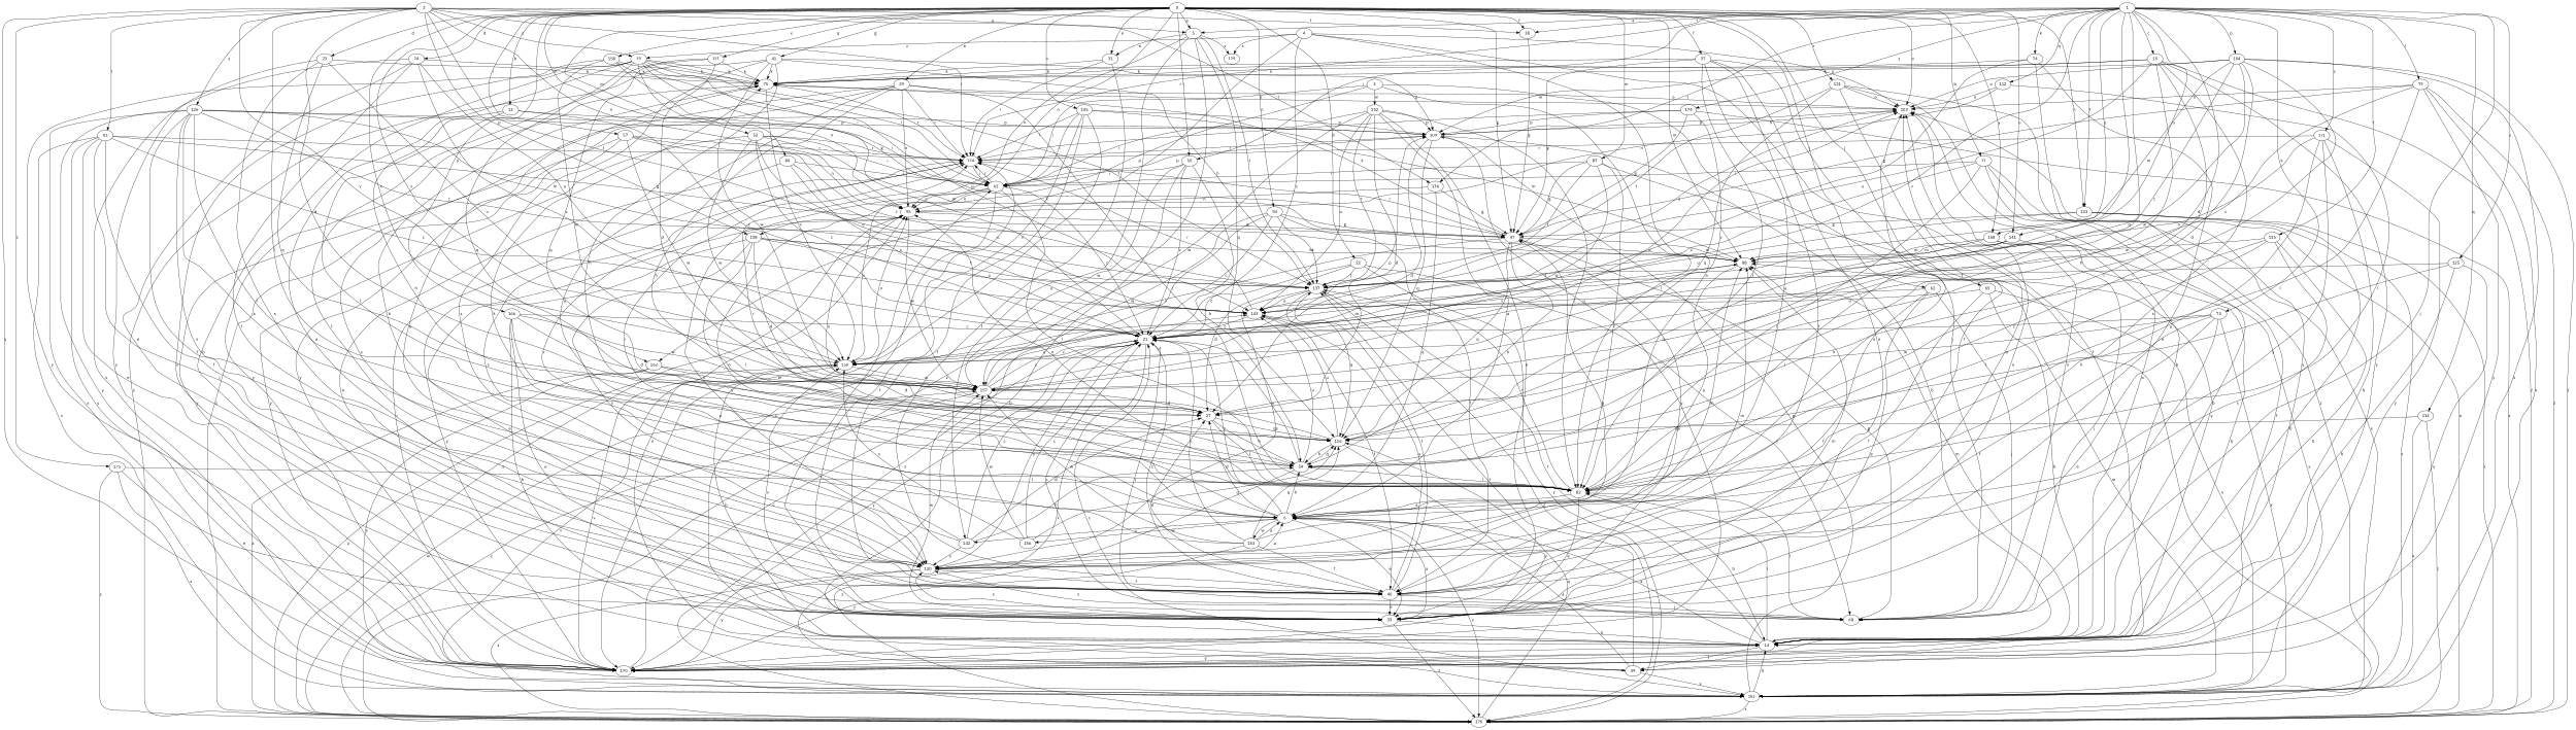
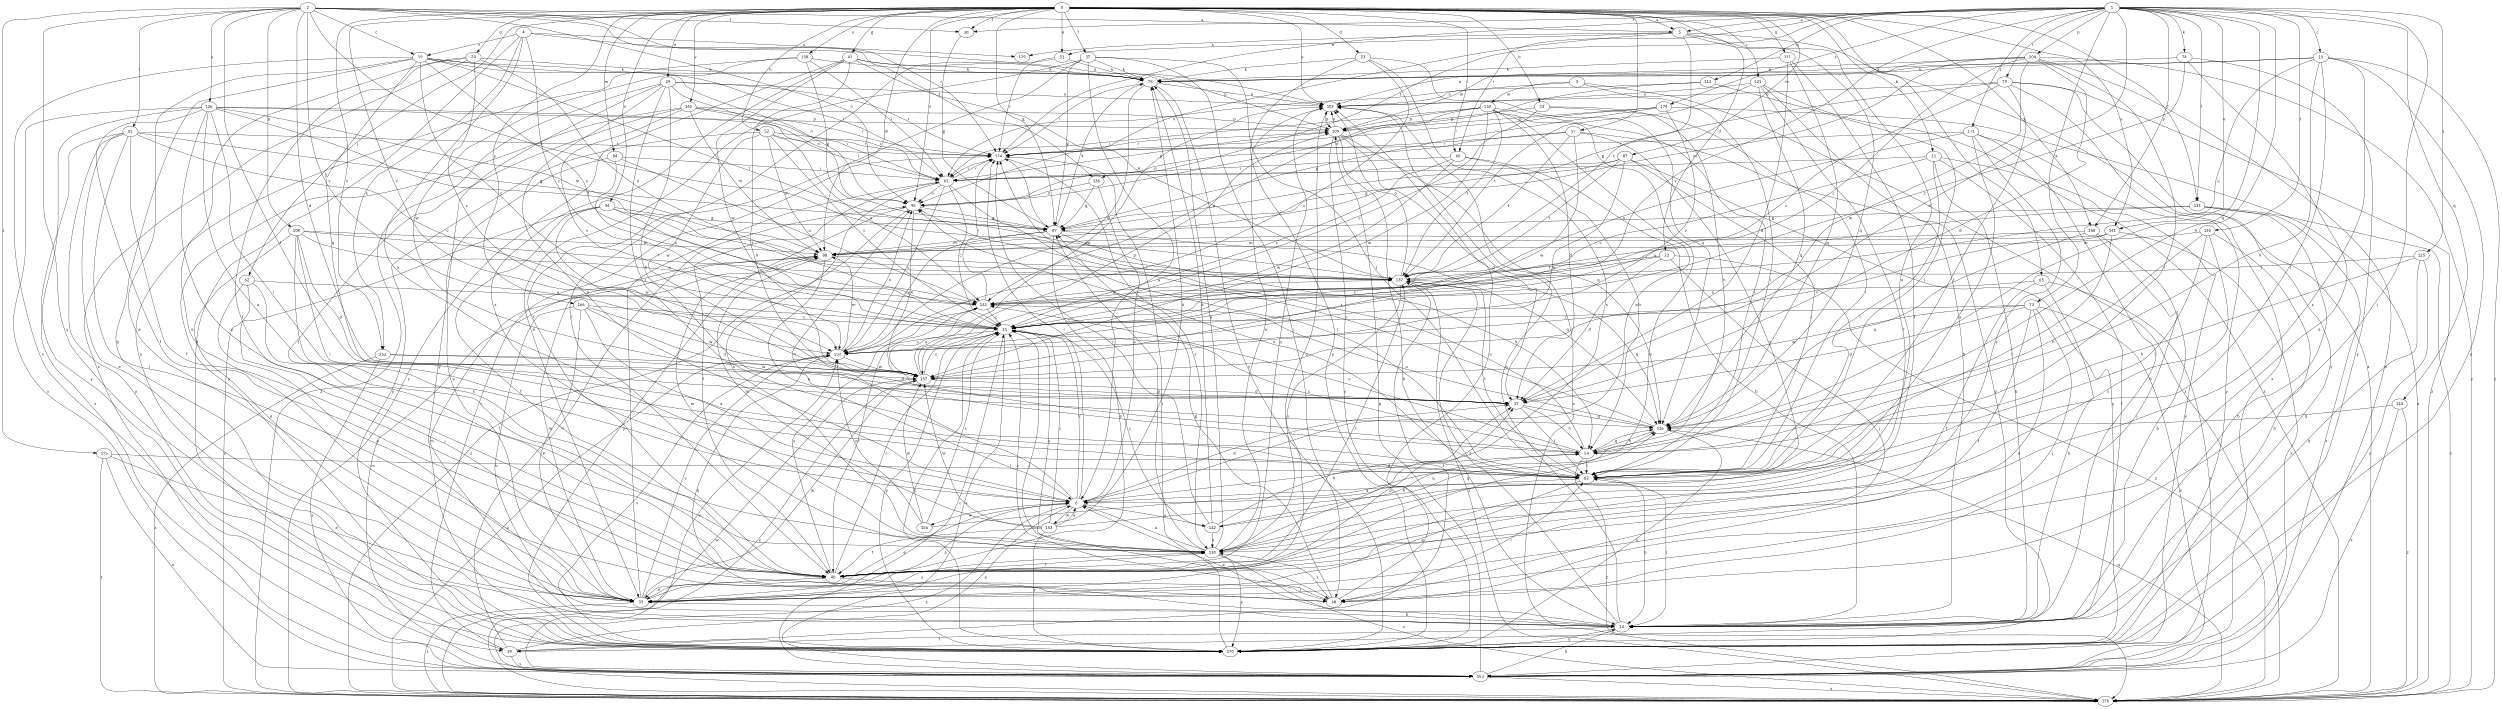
  strict digraph {
    fontname="IBM Plex Sans"
    node [fontname="IBM Plex Sans"]
    edge [fontname="IBM Plex Sans"]
    0
    5
    11
    13
    22
    23
    24
    29
    31
    37
    38
    41
    47
    52
    57
    60
    62
    65
    84
    87
    88
    94
    95
    103
    111
    121
    133
    141
    145
    150
    158
    162
    166
    168
    116
    137
    176
    129
    142
    82
    61
    21
    39
    14
    163
    54
    109
    27
    68
    170
    75
    130
    33
    143
    40
    124
    6
    157
    1
    15
    73
    74
    79
    104
    112
    114
    125
    135
    136
    171
    174
    2
    19
    81
    108
    126
    175
    3
    152
    4
    153
    156
    0 -> 5 [label=a]
    0 -> 11 [label=b]
    0 -> 13 [label=b]
    0 -> 22 [label=d]
    0 -> 23 [label=d]
    0 -> 24 [label=d]
    0 -> 29 [label=e]
    0 -> 31 [label=e]
    0 -> 37 [label=f]
    0 -> 38 [label=f]
    0 -> 41 [label=g]
    0 -> 47 [label=g]
    0 -> 52 [label=h]
    0 -> 57 [label=i]
    0 -> 60 [label=i]
    0 -> 62 [label=j]
    0 -> 65 [label=j]
    0 -> 84 [label=m]
    0 -> 87 [label=m]
    0 -> 88 [label=m]
    0 -> 94 [label=n]
    0 -> 95 [label=n]
    0 -> 103 [label=o]
    0 -> 111 [label=q]
    0 -> 121 [label=r]
    0 -> 133 [label=t]
    0 -> 141 [label=u]
    0 -> 145 [label=v]
    0 -> 150 [label=v]
    0 -> 158 [label=x]
    0 -> 162 [label=x]
    0 -> 166 [label=y]
    0 -> 168 [label=y]
    5 -> 31 [label=e]
    5 -> 95 [label=n]
    5 -> 116 [label=q]
    5 -> 137 [label=t]
    5 -> 176 [label=z]
    5 -> 129 [label=s]
    5 -> 142 [label=u]
    11 -> 82 [label=l]
    11 -> 61 [label=i]
    11 -> 21 [label=c]
    11 -> 39 [label=f]
    11 -> 14 [label=b]
    11 -> 163 [label=x]
    13 -> 82 [label=l]
    13 -> 21 [label=c]
    13 -> 54 [label=h]
    13 -> 109 [label=p]
    22 -> 137 [label=t]
    22 -> 176 [label=z]
    22 -> 21 [label=c]
    22 -> 27 [label=d]
    22 -> 68 [label=j]
    23 -> 150 [label=v]
    23 -> 116 [label=q]
    23 -> 170 [label=y]
    23 -> 75 [label=k]
    23 -> 130 [label=s]
    24 -> 150 [label=v]
    24 -> 163 [label=x]
    24 -> 75 [label=k]
    24 -> 33 [label=e]
    24 -> 143 [label=u]
    24 -> 40 [label=f]
    29 -> 95 [label=n]
    29 -> 103 [label=o]
    29 -> 176 [label=z]
    29 -> 82 [label=l]
    29 -> 54 [label=h]
    29 -> 170 [label=y]
    29 -> 124 [label=r]
    29 -> 6 [label=a]
    31 -> 75 [label=k]
    31 -> 40 [label=f]
    31 -> 124 [label=r]
    37 -> 47 [label=g]
    37 -> 82 [label=l]
    37 -> 68 [label=j]
    37 -> 75 [label=k]
    37 -> 33 [label=e]
    37 -> 40 [label=f]
    37 -> 6 [label=a]
    38 -> 47 [label=g]
    41 -> 137 [label=h]
    41 -> 176 [label=z]
    41 -> 54 [label=h]
    41 -> 109 [label=p]
    41 -> 75 [label=k]
    41 -> 130 [label=s]
    41 -> 157 [label=w]
    47 -> 88 [label=m]
    47 -> 150 [label=v]
    47 -> 116 [label=q]
    47 -> 54 [label=h]
    47 -> 75 [label=k]
    47 -> 33 [label=e]
    47 -> 124 [label=r]
    52 -> 88 [label=m]
    52 -> 61 [label=i]
    52 -> 21 [label=c]
    52 -> 170 [label=y]
    52 -> 143 [label=u]
    52 -> 124 [label=r]
    52 -> 157 [label=w]
    57 -> 95 [label=n]
    57 -> 137 [label=t]
    57 -> 170 [label=y]
    57 -> 130 [label=s]
    57 -> 124 [label=r]
    57 -> 157 [label=w]
    60 -> 61 [label=i]
    60 -> 21 [label=c]
    60 -> 14 [label=b]
    60 -> 54 [label=h]
    60 -> 157 [label=w]
    62 -> 68 [label=j]
    62 -> 33 [label=e]
    62 -> 143 [label=u]
    62 -> 40 [label=f]
    65 -> 14 [label=b]
    65 -> 163 [label=x]
    65 -> 143 [label=u]
    65 -> 40 [label=f]
    84 -> 61 [label=i]
    84 -> 21 [label=c]
    84 -> 33 [label=e]
    84 -> 143 [label=u]
    87 -> 47 [label=g]
    87 -> 137 [label=t]
    87 -> 82 [label=l]
    87 -> 61 [label=i]
    87 -> 170 [label=y]
    87 -> 157 [label=w]
    88 -> 137 [label=t]
    88 -> 6 [label=a]
    94 -> 47 [label=g]
    94 -> 137 [label=t]
    94 -> 176 [label=z]
    94 -> 21 [label=c]
    94 -> 40 [label=f]
    94 -> 157 [label=w]
    95 -> 47 [label=g]
    95 -> 176 [label=z]
    95 -> 170 [label=y]
    95 -> 157 [label=w]
    103 -> 109 [label=p]
    111 -> 116 [label=q]
    111 -> 27 [label=d]
    111 -> 75 [label=k]
    111 -> 40 [label=f]
    121 -> 103 [label=o]
    121 -> 116 [label=q]
    121 -> 137 [label=t]
    121 -> 176 [label=z]
    121 -> 14 [label=b]
    121 -> 40 [label=f]
    133 -> 47 [label=g]
    133 -> 176 [label=z]
    133 -> 14 [label=b]
    133 -> 163 [label=x]
    133 -> 143 [label=u]
    141 -> 88 [label=m]
    141 -> 150 [label=v]
    141 -> 82 [label=l]
    141 -> 163 [label=x]
    145 -> 88 [label=m]
    145 -> 150 [label=v]
    145 -> 61 [label=i]
    145 -> 109 [label=p]
    145 -> 170 [label=y]
    145 -> 40 [label=f]
    145 -> 124 [label=r]
    150 -> 88 [label=m]
    150 -> 95 [label=n]
    150 -> 176 [label=z]
    150 -> 14 [label=b]
    150 -> 157 [label=w]
    158 -> 47 [label=g]
    158 -> 61 [label=i]
    158 -> 170 [label=y]
    158 -> 75 [label=k]
    158 -> 157 [label=w]
    162 -> 176 [label=z]
    162 -> 163 [label=x]
    162 -> 27 [label=d]
    162 -> 157 [label=w]
    166 -> 21 [label=c]
    166 -> 14 [label=b]
    166 -> 27 [label=d]
    166 -> 33 [label=e]
    166 -> 6 [label=a]
    166 -> 157 [label=w]
    168 -> 88 [label=m]
    168 -> 116 [label=q]
    168 -> 14 [label=b]
    168 -> 68 [label=j]
    116 -> 95 [label=n]
    116 -> 54 [label=h]
    116 -> 170 [label=y]
    116 -> 143 [label=u]
    137 -> 103 [label=o]
    137 -> 116 [label=q]
    137 -> 176 [label=z]
    137 -> 130 [label=s]
    137 -> 143 [label=u]
    176 -> 103 [label=o]
    176 -> 116 [label=q]
    176 -> 157 [label=w]
    142 -> 21 [label=c]
    142 -> 54 [label=h]
    142 -> 27 [label=d]
    142 -> 75 [label=k]
    142 -> 130 [label=s]
    142 -> 124 [label=r]
    82 -> 95 [label=n]
    82 -> 137 [label=t]
    82 -> 14 [label=b]
    82 -> 33 [label=e]
    82 -> 6 [label=a]
    61 -> 95 [label=n]
    61 -> 150 [label=v]
    61 -> 82 [label=l]
    61 -> 21 [label=c]
    61 -> 109 [label=p]
    61 -> 130 [label=s]
    61 -> 40 [label=f]
    61 -> 124 [label=r]
    21 -> 150 [label=v]
    21 -> 163 [label=x]
    21 -> 68 [label=j]
    21 -> 170 [label=y]
    21 -> 130 [label=s]
    39 -> 95 [label=n]
    39 -> 137 [label=t]
    39 -> 163 [label=x]
    39 -> 124 [label=r]
    39 -> 6 [label=a]
    14 -> 88 [label=m]
    14 -> 103 [label=o]
    14 -> 137 [label=t]
    14 -> 82 [label=l]
    14 -> 39 [label=f]
    14 -> 170 [label=y]
    14 -> 6 [label=a]
    163 -> 88 [label=m]
    163 -> 150 [label=v]
    163 -> 176 [label=z]
    163 -> 21 [label=c]
    163 -> 14 [label=b]
    163 -> 109 [label=p]
    54 -> 116 [label=q]
    54 -> 176 [label=z]
    54 -> 82 [label=l]
    54 -> 21 [label=c]
    54 -> 143 [label=u]
    54 -> 124 [label=r]
    109 -> 103 [label=o]
    109 -> 116 [label=q]
    109 -> 14 [label=b]
    109 -> 27 [label=d]
    109 -> 170 [label=y]
    109 -> 124 [label=r]
    27 -> 116 [label=q]
    27 -> 82 [label=l]
    27 -> 54 [label=h]
    68 -> 47 [label=g]
    68 -> 103 [label=o]
    68 -> 82 [label=l]
    68 -> 21 [label=c]
    68 -> 130 [label=s]
    170 -> 150 [label=v]
    170 -> 21 [label=c]
    170 -> 124 [label=r]
    75 -> 103 [label=o]
    75 -> 150 [label=v]
    75 -> 170 [label=y]
    75 -> 124 [label=r]
    130 -> 47 [label=g]
    130 -> 88 [label=m]
    130 -> 103 [label=o]
    130 -> 176 [label=z]
    130 -> 170 [label=y]
    130 -> 75 [label=k]
    130 -> 40 [label=f]
    130 -> 6 [label=a]
    33 -> 88 [label=m]
    33 -> 103 [label=o]
    33 -> 150 [label=v]
    33 -> 176 [label=z]
    33 -> 61 [label=i]
    33 -> 14 [label=b]
    33 -> 130 [label=s]
    33 -> 6 [label=a]
    33 -> 157 [label=w]
    143 -> 21 [label=c]
    143 -> 40 [label=f]
    143 -> 124 [label=r]
    40 -> 103 [label=o]
    40 -> 137 [label=t]
    40 -> 21 [label=c]
    40 -> 27 [label=d]
    40 -> 68 [label=j]
    40 -> 33 [label=e]
    40 -> 143 [label=u]
    124 -> 61 [label=i]
    124 -> 130 [label=s]
    6 -> 95 [label=n]
    6 -> 176 [label=z]
    6 -> 142 [label=u]
    6 -> 21 [label=c]
    6 -> 54 [label=h]
    6 -> 27 [label=d]
    6 -> 33 [label=e]
    6 -> 124 [label=r]
    6 -> 153 [label=w]
    6 -> 156 [label=w]
    157 -> 103 [label=o]
    157 -> 176 [label=z]
    157 -> 21 [label=c]
    157 -> 109 [label=p]
    157 -> 27 [label=d]
    157 -> 143 [label=u]
    1 -> 5 [label=a]
    1 -> 38 [label=f]
    1 -> 60 [label=i]
    1 -> 133 [label=t]
    1 -> 141 [label=u]
    1 -> 150 [label=v]
    1 -> 168 [label=y]
    1 -> 116 [label=q]
    1 -> 54 [label=h]
    1 -> 27 [label=d]
    1 -> 68 [label=j]
    1 -> 124 [label=r]
    1 -> 15 [label=c]
    1 -> 73 [label=k]
    1 -> 74 [label=k]
    1 -> 79 [label=l]
    1 -> 104 [label=p]
    1 -> 112 [label=q]
    1 -> 114 [label=q]
    1 -> 125 [label=s]
    1 -> 135 [label=t]
    1 -> 136 [label=t]
    1 -> 171 [label=z]
    1 -> 174 [label=z]
    15 -> 176 [label=z]
    15 -> 82 [label=l]
    15 -> 54 [label=h]
    15 -> 109 [label=w]
    15 -> 170 [label=y]
    15 -> 75 [label=k]
    15 -> 130 [label=s]
    15 -> 143 [label=u]
    73 -> 21 [label=c]
    73 -> 163 [label=x]
+   73 -> 27 [label=d]
    73 -> 68 [label=j]
    73 -> 33 [label=e]
    73 -> 40 [label=f]
    73 -> 157 [label=w]
    74 -> 21 [label=c]
    74 -> 170 [label=y]
    74 -> 75 [label=k]
    74 -> 33 [label=e]
    79 -> 47 [label=g]
    79 -> 103 [label=o]
    79 -> 176 [label=z]
    79 -> 82 [label=l]
    79 -> 21 [label=c]
    79 -> 163 [label=x]
    79 -> 170 [label=y]
    104 -> 88 [label=m]
    104 -> 103 [label=o]
    104 -> 176 [label=z]
    104 -> 82 [label=l]
    104 -> 21 [label=c]
    104 -> 163 [label=x]
    104 -> 27 [label=d]
    104 -> 75 [label=k]
    104 -> 157 [label=w]
    112 -> 95 [label=n]
    112 -> 103 [label=o]
    112 -> 82 [label=l]
    114 -> 116 [label=q]
    114 -> 176 [label=z]
    114 -> 163 [label=x]
    125 -> 137 [label=t]
    125 -> 14 [label=b]
    125 -> 54 [label=h]
    125 -> 170 [label=y]
    135 -> 88 [label=m]
    135 -> 82 [label=l]
    135 -> 14 [label=b]
    135 -> 54 [label=h]
    135 -> 130 [label=s]
    136 -> 47 [label=g]
    136 -> 95 [label=n]
    136 -> 6 [label=a]
    171 -> 14 [label=b]
    171 -> 170 [label=y]
    171 -> 130 [label=s]
    171 -> 143 [label=u]
    171 -> 124 [label=r]
    171 -> 6 [label=a]
    174 -> 47 [label=g]
    174 -> 150 [label=v]
    174 -> 176 [label=z]
    174 -> 109 [label=p]
    174 -> 124 [label=r]
    2 -> 5 [label=a]
    2 -> 38 [label=f]
    2 -> 95 [label=n]
    2 -> 150 [label=v]
    2 -> 137 [label=t]
    2 -> 82 [label=l]
    2 -> 27 [label=d]
    2 -> 170 [label=y]
    2 -> 124 [label=r]
    2 -> 136 [label=t]
    2 -> 19 [label=c]
    2 -> 81 [label=l]
    2 -> 108 [label=p]
    2 -> 126 [label=s]
    2 -> 175 [label=z]
    19 -> 95 [label=n]
    19 -> 116 [label=q]
    19 -> 137 [label=t]
    19 -> 61 [label=i]
    19 -> 21 [label=c]
    19 -> 39 [label=x]
    19 -> 14 [label=b]
    19 -> 75 [label=k]
    19 -> 33 [label=e]
    19 -> 143 [label=u]
    81 -> 47 [label=g]
    81 -> 21 [label=c]
    81 -> 163 [label=x]
    81 -> 68 [label=j]
    81 -> 170 [label=y]
    81 -> 33 [label=e]
    81 -> 40 [label=f]
    81 -> 124 [label=r]
    108 -> 88 [label=m]
    108 -> 137 [label=t]
    108 -> 82 [label=l]
    108 -> 27 [label=d]
    108 -> 130 [label=s]
    108 -> 33 [label=e]
    108 -> 143 [label=u]
    126 -> 88 [label=m]
    126 -> 137 [label=t]
    126 -> 82 [label=l]
    126 -> 61 [label=i]
    126 -> 163 [label=x]
    126 -> 109 [label=p]
    126 -> 170 [label=y]
    126 -> 130 [label=s]
    126 -> 40 [label=f]
    126 -> 6 [label=a]
    175 -> 176 [label=z]
    175 -> 82 [label=l]
    175 -> 163 [label=x]
    175 -> 33 [label=e]
    3 -> 176 [label=z]
    3 -> 82 [label=l]
    3 -> 61 [label=i]
-   3 -> 108 [label=p]
    3 -> 152 [label=w]
    152 -> 137 [label=t]
    152 -> 82 [label=l]
    152 -> 61 [label=i]
    152 -> 109 [label=p]
    152 -> 27 [label=d]
    152 -> 33 [label=e]
    152 -> 143 [label=u]
    152 -> 6 [label=a]
    152 -> 157 [label=w]
    4 -> 103 [label=o]
    4 -> 162 [label=x]
    4 -> 129 [label=s]
    4 -> 21 [label=c]
    4 -> 39 [label=f]
    4 -> 6 [label=a]
    4 -> 19 [label=c]
    153 -> 88 [label=m]
    153 -> 116 [label=q]
    153 -> 21 [label=c]
    153 -> 170 [label=y]
    153 -> 75 [label=k]
    153 -> 40 [label=f]
    153 -> 6 [label=a]
    153 -> 157 [label=w]
    156 -> 150 [label=v]
    156 -> 116 [label=q]
    156 -> 21 [label=c]
    156 -> 157 [label=w]
  }
